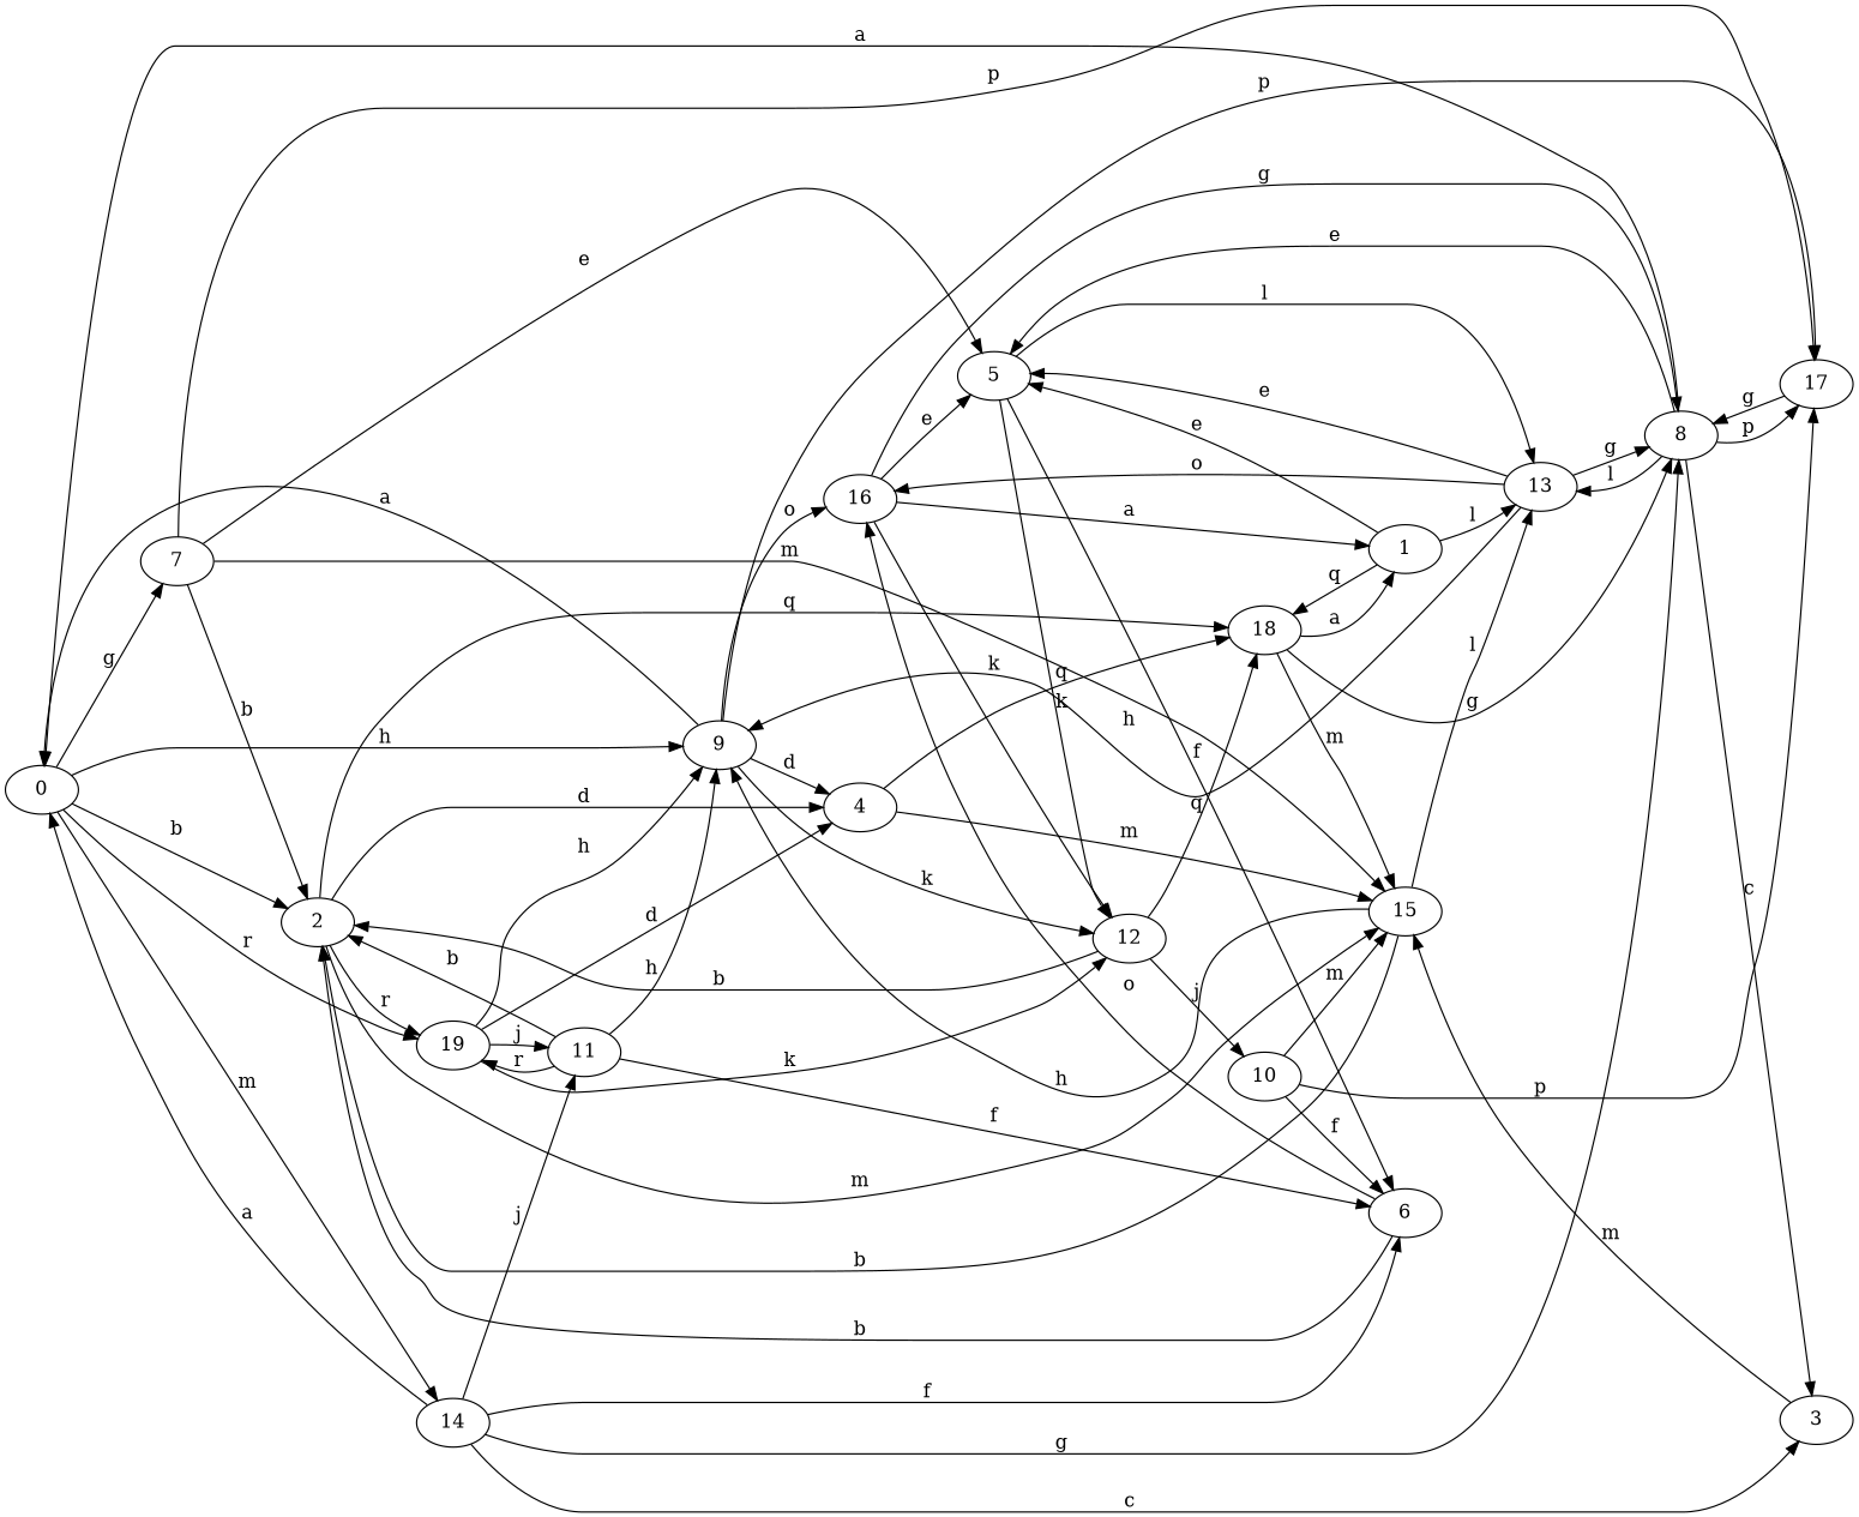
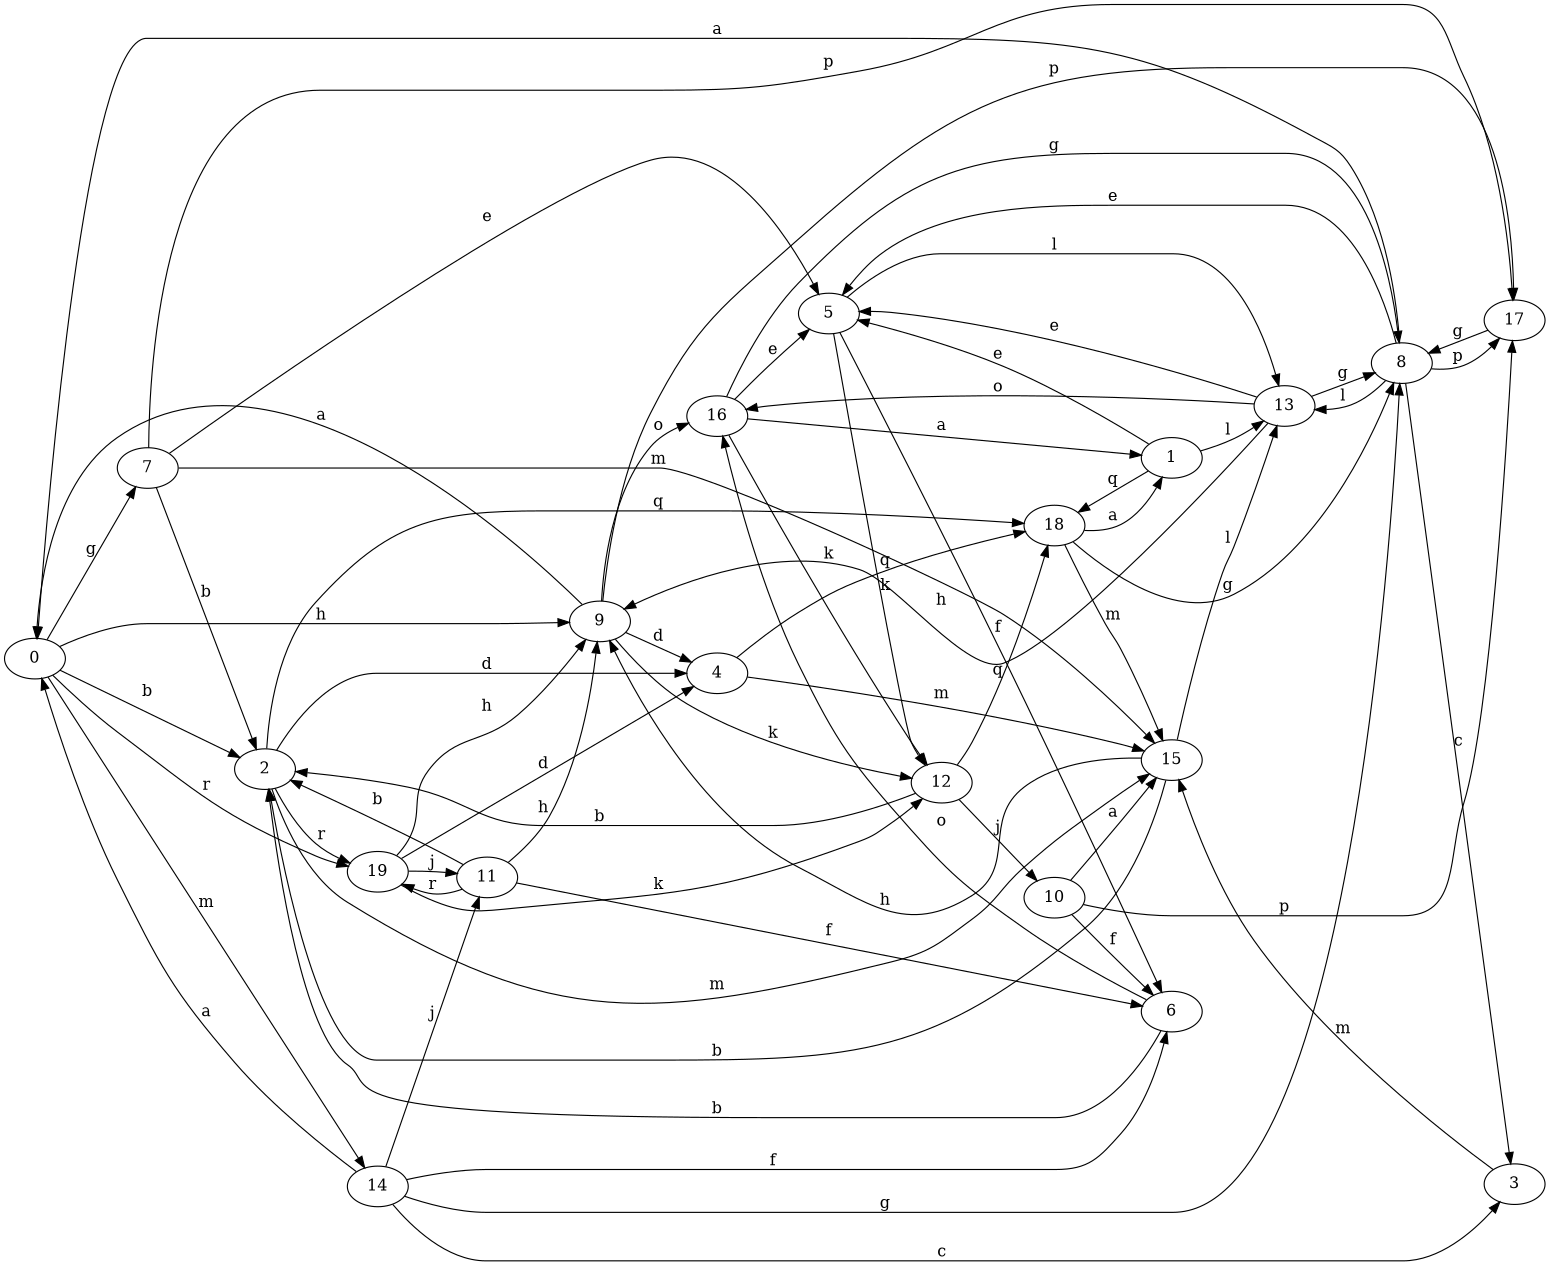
  strict digraph {
    rankdir=LR
    0
    2
    7
    9
    14
    19
    18
    4
    15
    5
    17
    12
    16
    3
    6
    8
    11
    1
    13
    10
    0 -> 2 [label=b]
    0 -> 7 [label=g]
    0 -> 9 [label=h]
    0 -> 14 [label=m]
    0 -> 19 [label=r]
    2 -> 19 [label=r]
    2 -> 18 [label=q]
    2 -> 4 [label=d]
    2 -> 15 [label=m]
    7 -> 2 [label=b]
    7 -> 15 [label=m]
    7 -> 5 [label=e]
    7 -> 17 [label=p]
    9 -> 0 [label=a]
    9 -> 4 [label=d]
    9 -> 17 [label=p]
    9 -> 12 [label=k]
    9 -> 16 [label=o]
    14 -> 0 [label=a]
    14 -> 3 [label=c]
    14 -> 6 [label=f]
    14 -> 8 [label=g]
    14 -> 11 [label=j]
    19 -> 9 [label=h]
    19 -> 4 [label=d]
    19 -> 12 [label=k]
    19 -> 11 [label=j]
    18 -> 15 [label=m]
    18 -> 8 [label=g]
    18 -> 1 [label=a]
    4 -> 18 [label=q]
    4 -> 15 [label=m]
    15 -> 2 [label=b]
    15 -> 9 [label=h]
    15 -> 13 [label=l]
    5 -> 12 [label=k]
    5 -> 6 [label=f]
    5 -> 13 [label=l]
    17 -> 8 [label=g]
    12 -> 2 [label=b]
    12 -> 18 [label=q]
    12 -> 10 [label=j]
    16 -> 5 [label=e]
    16 -> 12 [label=k]
    16 -> 8 [label=g]
    16 -> 1 [label=a]
    3 -> 15 [label=m]
    6 -> 2 [label=b]
    6 -> 16 [label=o]
    8 -> 0 [label=a]
    8 -> 5 [label=e]
    8 -> 17 [label=p]
    8 -> 3 [label=c]
    8 -> 13 [label=l]
    11 -> 2 [label=b]
    11 -> 9 [label=h]
    11 -> 19 [label=r]
    11 -> 6 [label=f]
    1 -> 18 [label=q]
    1 -> 5 [label=e]
    1 -> 13 [label=l]
    13 -> 9 [label=h]
    13 -> 5 [label=e]
    13 -> 16 [label=o]
    13 -> 8 [label=g]
-   10 -> 15 [label=m]
+   10 -> 15 [label=a]
    10 -> 17 [label=p]
    10 -> 6 [label=f]
  }
